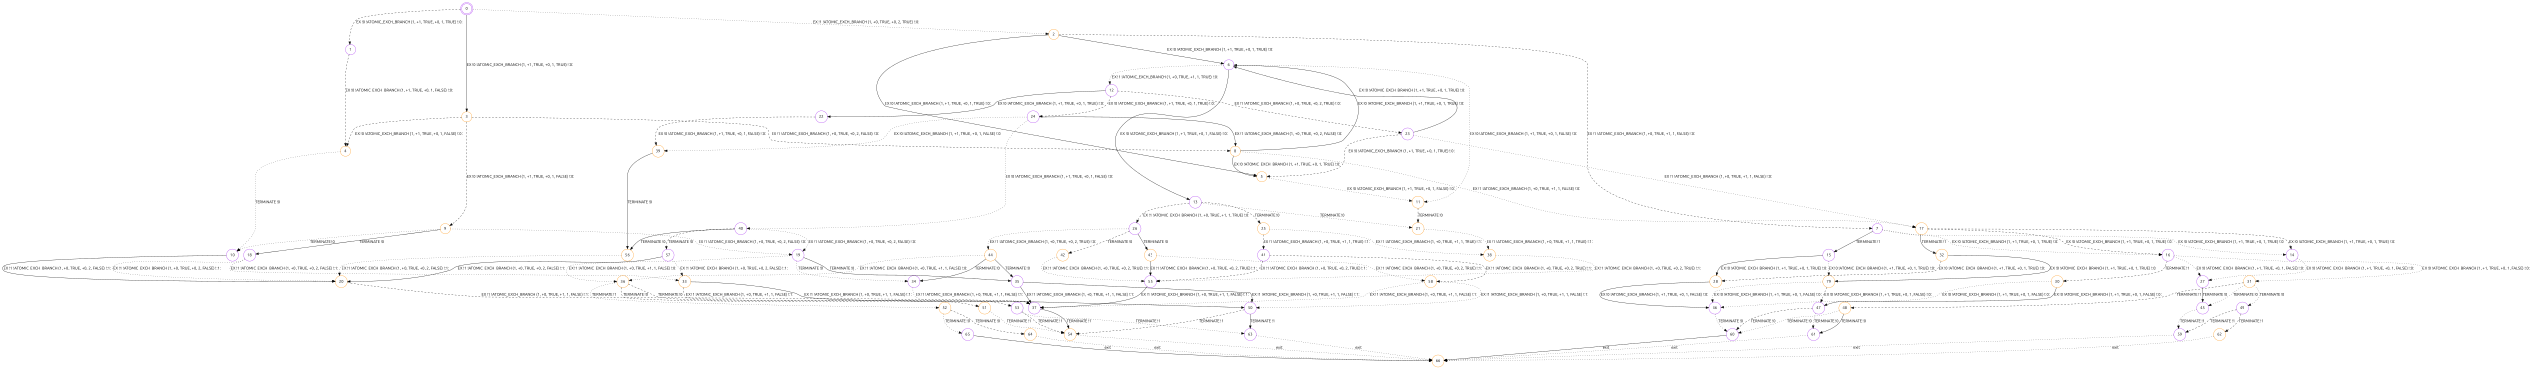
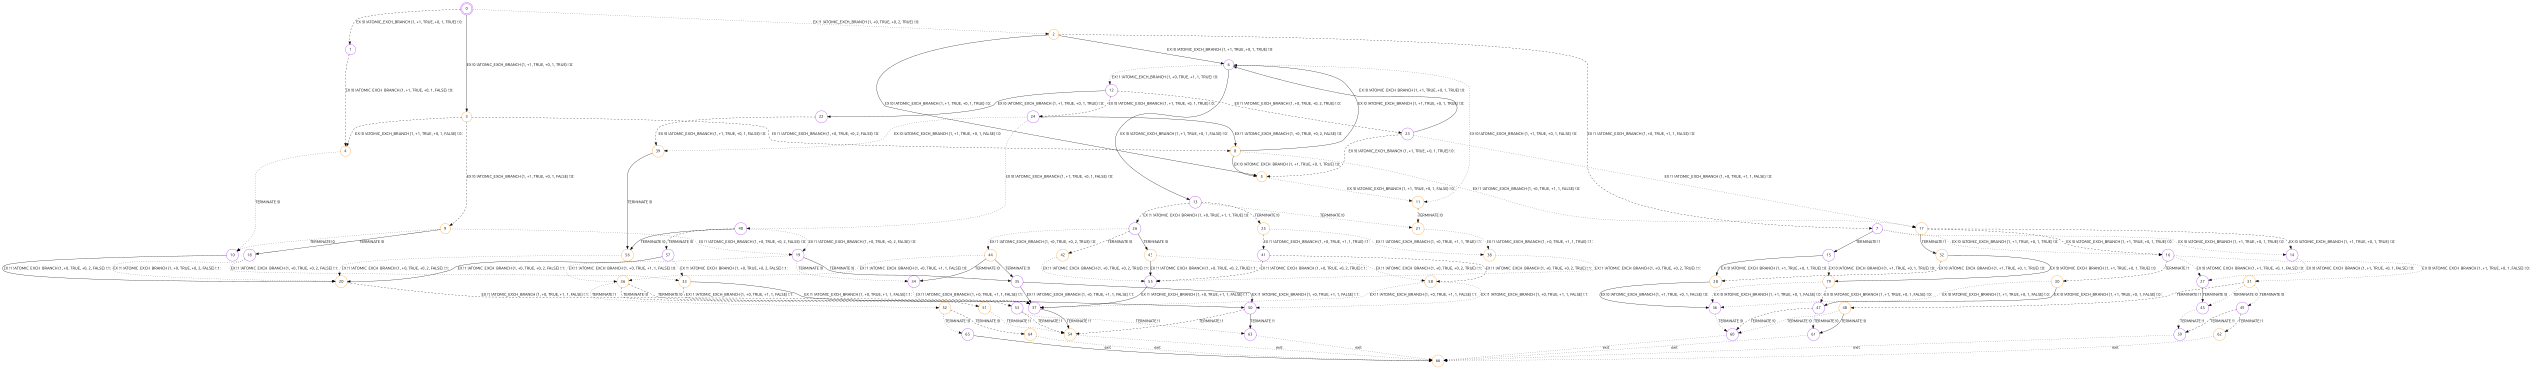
  digraph {
    fontname=Ubuntu
    node [color=purple fontname=Ubuntu shape=circle]
    edge [fontname=Ubuntu style=dotted]
    0 [peripheries=2]
    1
    2 [color=darkorange]
    3 [color=darkorange]
    4 [color=darkorange]
    5 [color=darkorange]
    6
    7
    8 [color=darkorange]
    9 [color=darkorange]
    10
    11 [color=darkorange]
    12
    13
    14
    15
    16
    17 [color=darkorange]
    18
    19
    20 [color=darkorange]
    21 [color=darkorange]
    22
    23
    24
    25 [color=darkorange]
    26
    27
    28 [color=darkorange]
    n30 [color=darkorange label=79]
    30 [color=darkorange]
    31 [color=darkorange]
    32 [color=darkorange]
    33 [color=darkorange]
    34
    35
    36 [color=darkorange]
    37
    38 [color=darkorange]
    39 [color=darkorange]
    40
    41
    42 [color=darkorange]
    43 [color=darkorange]
    44 [color=darkorange]
    45
    46
    47
    48 [color=darkorange]
    49
    50
    51 [color=darkorange]
    52 [color=darkorange]
    53
    54 [color=darkorange]
    55
    56 [color=darkorange]
    57
    58 [color=darkorange]
    59
    60
    61
    62 [color=darkorange]
    63
    64 [color=darkorange]
    65
    66 [color=darkorange]
    0 -> 1 [label="EX !0 !ATOMIC_EXCH_BRANCH (1, +1, TRUE, +0, 1, TRUE) !:0:" style=dashed]
    0 -> 2 [label="EX !1 !ATOMIC_EXCH_BRANCH (1, +0, TRUE, +0, 2, TRUE) !:0:"]
    0 -> 3 [label="EX !0 !ATOMIC_EXCH_BRANCH (1, +1, TRUE, +0, 1, TRUE) !:0:" style=solid]
    1 -> 4 [label="EX !0 !ATOMIC_EXCH_BRANCH (1, +1, TRUE, +0, 1, FALSE) !:0:" style=dashed]
    2 -> 5 [label="EX !0 !ATOMIC_EXCH_BRANCH (1, +1, TRUE, +0, 1, TRUE) !:0:" style=solid]
    2 -> 6 [label="EX !0 !ATOMIC_EXCH_BRANCH (1, +1, TRUE, +0, 1, TRUE) !:0:" style=solid]
    2 -> 7 [label="EX !1 !ATOMIC_EXCH_BRANCH (1, +0, TRUE, +1, 1, FALSE) !:0:" style=dashed]
    3 -> 4 [label="EX !0 !ATOMIC_EXCH_BRANCH (1, +1, TRUE, +0, 1, FALSE) !:0:" style=dashed]
    3 -> 8 [label="EX !1 !ATOMIC_EXCH_BRANCH (1, +0, TRUE, +0, 2, FALSE) !:0:" style=dashed]
    3 -> 9 [label="EX !0 !ATOMIC_EXCH_BRANCH (1, +1, TRUE, +0, 1, FALSE) !:0:" style=dashed]
    4 -> 10 [label="TERMINATE !0"]
    5 -> 11 [label="EX !0 !ATOMIC_EXCH_BRANCH (1, +1, TRUE, +0, 1, FALSE) !:0:"]
    6 -> 11 [label="EX !0 !ATOMIC_EXCH_BRANCH (1, +1, TRUE, +0, 1, FALSE) !:0:"]
    6 -> 12 [label="EX !1 !ATOMIC_EXCH_BRANCH (1, +0, TRUE, +1, 1, TRUE) !:0:"]
    6 -> 13 [label="EX !0 !ATOMIC_EXCH_BRANCH (1, +1, TRUE, +0, 1, FALSE) !:0:" style=solid]
    7 -> 14 [label="EX !0 !ATOMIC_EXCH_BRANCH (1, +1, TRUE, +0, 1, TRUE) !:0:"]
    7 -> 15 [label="TERMINATE !1" style=solid]
    7 -> 16 [label="EX !0 !ATOMIC_EXCH_BRANCH (1, +1, TRUE, +0, 1, TRUE) !:0:"]
    8 -> 5 [label="EX !0 !ATOMIC_EXCH_BRANCH (1, +1, TRUE, +0, 1, TRUE) !:0:" style=solid]
    8 -> 6 [label="EX !0 !ATOMIC_EXCH_BRANCH (1, +1, TRUE, +0, 1, TRUE) !:0:" style=solid]
    8 -> 17 [label="EX !1 !ATOMIC_EXCH_BRANCH (1, +0, TRUE, +1, 1, FALSE) !:0:"]
    9 -> 10 [label="TERMINATE !0"]
    9 -> 18 [label="TERMINATE !0" style=solid]
    9 -> 19 [label="EX !1 !ATOMIC_EXCH_BRANCH (1, +0, TRUE, +0, 2, FALSE) !:0:"]
    10 -> 20 [label="EX !1 !ATOMIC_EXCH_BRANCH (1, +0, TRUE, +0, 2, FALSE) !:1:" style=solid]
    11 -> 21 [label="TERMINATE !0" style=dashed]
    12 -> 22 [label="EX !0 !ATOMIC_EXCH_BRANCH (1, +1, TRUE, +0, 1, TRUE) !:0:" style=solid]
    12 -> 23 [label="EX !1 !ATOMIC_EXCH_BRANCH (1, +0, TRUE, +0, 2, TRUE) !:0:" style=dashed]
    12 -> 24 [label="EX !0 !ATOMIC_EXCH_BRANCH (1, +1, TRUE, +0, 1, TRUE) !:0:" style=dashed]
    13 -> 21 [label="TERMINATE !0"]
    13 -> 25 [label="TERMINATE !0" style=dashed]
    13 -> 26 [label="EX !1 !ATOMIC_EXCH_BRANCH (1, +0, TRUE, +1, 1, TRUE) !:0:" style=dashed]
    14 -> 27 [label="EX !0 !ATOMIC_EXCH_BRANCH (1, +1, TRUE, +0, 1, FALSE) !:0:"]
    15 -> 28 [label="EX !0 !ATOMIC_EXCH_BRANCH (1, +1, TRUE, +0, 1, TRUE) !:0:" style=solid]
    15 -> n30 [label="EX !0 !ATOMIC_EXCH_BRANCH (1, +1, TRUE, +0, 1, TRUE) !:0:"]
    16 -> 27 [label="EX !0 !ATOMIC_EXCH_BRANCH (1, +1, TRUE, +0, 1, FALSE) !:0:"]
    16 -> 30 [label="TERMINATE !1" style=dashed]
    16 -> 31 [label="EX !0 !ATOMIC_EXCH_BRANCH (1, +1, TRUE, +0, 1, FALSE) !:0:"]
    17 -> 14 [label="EX !0 !ATOMIC_EXCH_BRANCH (1, +1, TRUE, +0, 1, TRUE) !:0:" style=dashed]
    17 -> 16 [label="EX !0 !ATOMIC_EXCH_BRANCH (1, +1, TRUE, +0, 1, TRUE) !:0:" style=dashed]
    17 -> 32 [label="TERMINATE !1" style=solid]
    18 -> 20 [label="EX !1 !ATOMIC_EXCH_BRANCH (1, +0, TRUE, +0, 2, FALSE) !:1:"]
    18 -> 33 [label="EX !1 !ATOMIC_EXCH_BRANCH (1, +0, TRUE, +0, 2, FALSE) !:1:"]
    19 -> 34 [label="TERMINATE !0"]
    19 -> 35 [label="TERMINATE !0" style=solid]
    19 -> 36 [label="EX !1 !ATOMIC_EXCH_BRANCH (1, +0, TRUE, +1, 1, FALSE) !:0:"]
    20 -> 37 [label="EX !1 !ATOMIC_EXCH_BRANCH (1, +0, TRUE, +1, 1, FALSE) !:1:" style=dashed]
    21 -> 38 [label="EX !1 !ATOMIC_EXCH_BRANCH (1, +0, TRUE, +1, 1, TRUE) !:1:"]
    22 -> 39 [label="EX !0 !ATOMIC_EXCH_BRANCH (1, +1, TRUE, +0, 1, FALSE) !:0:" style=dashed]
    23 -> 5 [label="EX !0 !ATOMIC_EXCH_BRANCH (1, +1, TRUE, +0, 1, TRUE) !:0:" style=dashed]
    23 -> 6 [label="EX !0 !ATOMIC_EXCH_BRANCH (1, +1, TRUE, +0, 1, TRUE) !:0:" style=solid]
    23 -> 17 [label="EX !1 !ATOMIC_EXCH_BRANCH (1, +0, TRUE, +1, 1, FALSE) !:0:"]
    24 -> 8 [label="EX !1 !ATOMIC_EXCH_BRANCH (1, +0, TRUE, +0, 2, FALSE) !:0:" style=solid]
    24 -> 39 [label="EX !0 !ATOMIC_EXCH_BRANCH (1, +1, TRUE, +0, 1, FALSE) !:0:"]
    24 -> 40 [label="EX !0 !ATOMIC_EXCH_BRANCH (1, +1, TRUE, +0, 1, FALSE) !:0:"]
    25 -> 38 [label="EX !1 !ATOMIC_EXCH_BRANCH (1, +0, TRUE, +1, 1, TRUE) !:1:"]
    25 -> 41 [label="EX !1 !ATOMIC_EXCH_BRANCH (1, +0, TRUE, +1, 1, TRUE) !:1:" style=dashed]
    26 -> 42 [label="TERMINATE !0" style=dashed]
    26 -> 43 [label="TERMINATE !0" style=solid]
    26 -> 44 [label="EX !1 !ATOMIC_EXCH_BRANCH (1, +0, TRUE, +0, 2, TRUE) !:0:"]
    27 -> 45 [label="TERMINATE !0" style=solid]
    28 -> 46 [label="EX !0 !ATOMIC_EXCH_BRANCH (1, +1, TRUE, +0, 1, FALSE) !:0:" style=solid]
    n30 -> 46 [label="EX !0 !ATOMIC_EXCH_BRANCH (1, +1, TRUE, +0, 1, FALSE) !:0:"]
    n30 -> 47 [label="EX !0 !ATOMIC_EXCH_BRANCH (1, +1, TRUE, +0, 1, FALSE) !:0:" style=dashed]
    30 -> 46 [label="EX !0 !ATOMIC_EXCH_BRANCH (1, +1, TRUE, +0, 1, FALSE) !:0:"]
    30 -> 47 [label="EX !0 !ATOMIC_EXCH_BRANCH (1, +1, TRUE, +0, 1, FALSE) !:0:" style=solid]
    31 -> 45 [label="TERMINATE !0"]
    31 -> 48 [label="TERMINATE !1" style=dashed]
    31 -> 49 [label="TERMINATE !0"]
    32 -> 28 [label="EX !0 !ATOMIC_EXCH_BRANCH (1, +1, TRUE, +0, 1, TRUE) !:0:" style=dashed]
    32 -> n30 [label="EX !0 !ATOMIC_EXCH_BRANCH (1, +1, TRUE, +0, 1, TRUE) !:0:" style=solid]
    33 -> 37 [label="EX !1 !ATOMIC_EXCH_BRANCH (1, +0, TRUE, +1, 1, FALSE) !:1:" style=dashed]
    33 -> 50 [label="EX !1 !ATOMIC_EXCH_BRANCH (1, +0, TRUE, +1, 1, FALSE) !:1:" style=solid]
    34 -> 37 [label="EX !1 !ATOMIC_EXCH_BRANCH (1, +0, TRUE, +1, 1, FALSE) !:1:"]
    35 -> 37 [label="EX !1 !ATOMIC_EXCH_BRANCH (1, +0, TRUE, +1, 1, FALSE) !:1:" style=solid]
    35 -> 50 [label="EX !1 !ATOMIC_EXCH_BRANCH (1, +0, TRUE, +1, 1, FALSE) !:1:" style=solid]
    36 -> 51 [label="TERMINATE !0" style=dashed]
    36 -> 52 [label="TERMINATE !1"]
    36 -> 53 [label="TERMINATE !0" style=dashed]
    37 -> 54 [label="TERMINATE !1" style=solid]
    38 -> 55 [label="EX !1 !ATOMIC_EXCH_BRANCH (1, +0, TRUE, +0, 2, TRUE) !:1:"]
    39 -> 56 [label="TERMINATE !0" style=solid]
    40 -> 19 [label="EX !1 !ATOMIC_EXCH_BRANCH (1, +0, TRUE, +0, 2, FALSE) !:0:"]
    40 -> 56 [label="TERMINATE !0" style=solid]
    40 -> 57 [label="TERMINATE !0" style=dashed]
    41 -> 55 [label="EX !1 !ATOMIC_EXCH_BRANCH (1, +0, TRUE, +0, 2, TRUE) !:1:" style=dashed]
    41 -> 58 [label="EX !1 !ATOMIC_EXCH_BRANCH (1, +0, TRUE, +0, 2, TRUE) !:1:" style=dashed]
    42 -> 55 [label="EX !1 !ATOMIC_EXCH_BRANCH (1, +0, TRUE, +0, 2, TRUE) !:1:"]
    43 -> 55 [label="EX !1 !ATOMIC_EXCH_BRANCH (1, +0, TRUE, +0, 2, TRUE) !:1:" style=solid]
    43 -> 58 [label="EX !1 !ATOMIC_EXCH_BRANCH (1, +0, TRUE, +0, 2, TRUE) !:1:"]
    44 -> 34 [label="TERMINATE !0" style=solid]
    44 -> 35 [label="TERMINATE !0" style=solid]
    44 -> 36 [label="EX !1 !ATOMIC_EXCH_BRANCH (1, +0, TRUE, +1, 1, FALSE) !:0:"]
    45 -> 59 [label="TERMINATE !1"]
    46 -> 60 [label="TERMINATE !0"]
    47 -> 60 [label="TERMINATE !0" style=dashed]
    47 -> 61 [label="TERMINATE !0"]
    48 -> 60 [label="TERMINATE !0"]
    48 -> 61 [label="TERMINATE !0" style=solid]
    49 -> 59 [label="TERMINATE !1" style=dashed]
    49 -> 62 [label="TERMINATE !1" style=dashed]
    50 -> 54 [label="TERMINATE !1" style=dashed]
    50 -> 63 [label="TERMINATE !1" style=solid]
    51 -> 54 [label="TERMINATE !1"]
    52 -> 64 [label="TERMINATE !0" style=dashed]
    52 -> 65 [label="TERMINATE !0"]
    53 -> 54 [label="TERMINATE !1" style=dashed]
    53 -> 63 [label="TERMINATE !1"]
    54 -> 66 [label=exit]
    55 -> 37 [label="EX !1 !ATOMIC_EXCH_BRANCH (1, +0, TRUE, +1, 1, FALSE) !:1:" style=solid]
    56 -> 20 [label="EX !1 !ATOMIC_EXCH_BRANCH (1, +0, TRUE, +0, 2, FALSE) !:1:"]
    57 -> 20 [label="EX !1 !ATOMIC_EXCH_BRANCH (1, +0, TRUE, +0, 2, FALSE) !:1:" style=solid]
    57 -> 33 [label="EX !1 !ATOMIC_EXCH_BRANCH (1, +0, TRUE, +0, 2, FALSE) !:1:"]
    58 -> 37 [label="EX !1 !ATOMIC_EXCH_BRANCH (1, +0, TRUE, +1, 1, FALSE) !:1:"]
    58 -> 50 [label="EX !1 !ATOMIC_EXCH_BRANCH (1, +0, TRUE, +1, 1, FALSE) !:1:"]
    59 -> 66 [label=exit]
-   60 -> 66 [label=exit style=solid]
+   60 -> 66 [label=exit]
    61 -> 66 [label=exit]
    62 -> 66 [label=exit]
    63 -> 66 [label=exit]
    64 -> 66 [label=exit]
    65 -> 66 [label=exit style=solid]
  }
